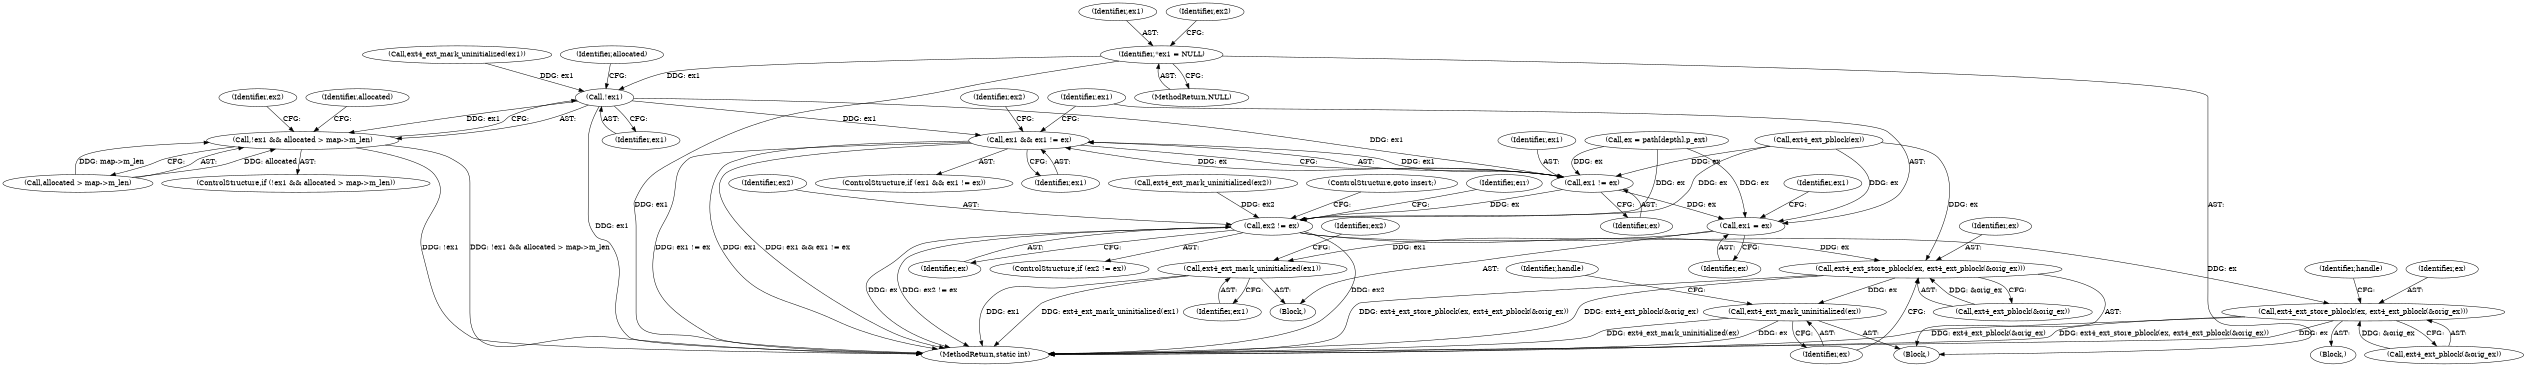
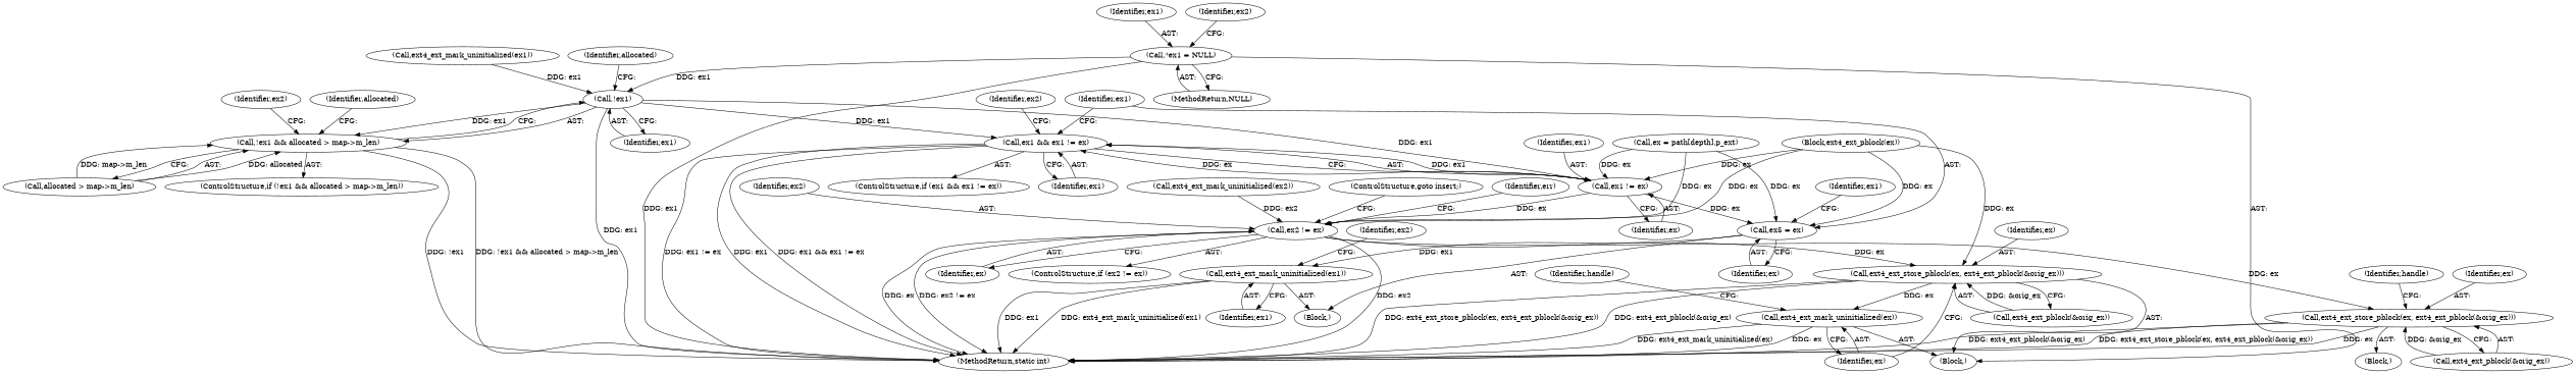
  digraph {
-   n1 [label="(Identifier,*ex1 = NULL)"]
+   n1 [label="(Call,*ex1 = NULL)"]
    n2 [label="(Call,!ex1)"]
    n3 [label="(MethodReturn,NULL)"]
    n4 [label="(Block,)"]
    n5 [label="(MethodReturn,static int)"]
    n6 [label="(Call,!ex1 && allocated > map->m_len)"]
    n7 [label="(Call,ex1 && ex1 != ex)"]
    n8 [label="(Call,ex1 != ex)"]
    n9 [label="(Identifier,ex1)"]
    n10 [label="(Call,allocated > map->m_len)"]
    n11 [label="(ControlStructure,if (!ex1 && allocated > map->m_len))"]
    n12 [label="(Identifier,ex1)"]
    n13 [label="(ControlStructure,if (ex1 && ex1 != ex))"]
-   n14 [label="(Call,ex1 = ex)"]
+   n14 [label="(Call,ex5 = ex)"]
    n15 [label="(Call,ex2 != ex)"]
    n16 [label="(Identifier,ex)"]
    n17 [label="(Call,ext4_ext_mark_uninitialized(ex1))"]
    n18 [label="(Block,)"]
    n19 [label="(Identifier,ex)"]
    n20 [label="(Call,ext4_ext_store_pblock(ex, ext4_ext_pblock(&orig_ex)))"]
    n21 [label="(Call,ext4_ext_store_pblock(ex, ext4_ext_pblock(&orig_ex)))"]
    n22 [label="(Identifier,ex)"]
    n23 [label="(ControlStructure,if (ex2 != ex))"]
    n24 [label="(Identifier,ex1)"]
    n25 [label="(Block,)"]
    n26 [label="(Call,ext4_ext_pblock(&orig_ex))"]
    n27 [label="(Call,ext4_ext_mark_uninitialized(ex))"]
    n28 [label="(Call,ext4_ext_pblock(&orig_ex))"]
    n29 [label="(Identifier,ex)"]
    n30 [label="(Identifier,ex1)"]
    n31 [label="(Identifier,ex1)"]
    n32 [label="(Identifier,allocated)"]
    n33 [label="(Identifier,ex1)"]
    n34 [label="(Identifier,err)"]
    n35 [label="(Identifier,ex2)"]
    n36 [label="(Call,ex = path[depth].p_ext)"]
-   n37 [label="(Call,ext4_ext_pblock(ex))"]
+   n37 [label="(Block,ext4_ext_pblock(ex))"]
    n38 [label="(Identifier,ex)"]
    n39 [label="(Identifier,handle)"]
    n40 [label="(Call,ext4_ext_mark_uninitialized(ex1))"]
    n41 [label="(Identifier,ex2)"]
    n42 [label="(Identifier,ex2)"]
    n43 [label="(Identifier,handle)"]
    n44 [label="(Call,ext4_ext_mark_uninitialized(ex2))"]
    n45 [label="(Identifier,ex2)"]
    n46 [label="(Identifier,ex1)"]
    n47 [label="(Identifier,ex)"]
    n48 [label="(Identifier,ex2)"]
    n49 [label="(Identifier,allocated)"]
    n50 [label="(ControlStructure,goto insert;)"]
    n1 -> n2 [label="DDG: ex1"]
    n1 -> n3 [label="CFG: "]
    n1 -> n4 [label="AST: "]
    n1 -> n5 [label="DDG: ex1"]
    n2 -> n5 [label="DDG: ex1"]
    n2 -> n6 [label="AST: "]
    n2 -> n6 [label="DDG: ex1"]
    n2 -> n7 [label="DDG: ex1"]
    n2 -> n8 [label="DDG: ex1"]
    n2 -> n9 [label="CFG: "]
    n3 -> n1 [label="AST: "]
    n6 -> n2 [label="CFG: "]
    n6 -> n5 [label="DDG: !ex1 && allocated > map->m_len"]
    n6 -> n5 [label="DDG: !ex1"]
    n6 -> n10 [label="CFG: "]
    n6 -> n11 [label="AST: "]
    n7 -> n5 [label="DDG: ex1 && ex1 != ex"]
    n7 -> n5 [label="DDG: ex1 != ex"]
    n7 -> n5 [label="DDG: ex1"]
    n7 -> n8 [label="CFG: "]
    n7 -> n12 [label="CFG: "]
    n7 -> n13 [label="AST: "]
    n8 -> n7 [label="AST: "]
    n8 -> n7 [label="DDG: ex1"]
    n8 -> n7 [label="DDG: ex"]
    n8 -> n14 [label="DDG: ex"]
    n8 -> n15 [label="DDG: ex"]
    n8 -> n16 [label="CFG: "]
    n9 -> n2 [label="AST: "]
    n10 -> n6 [label="AST: "]
    n10 -> n6 [label="DDG: allocated"]
    n10 -> n6 [label="DDG: map->m_len"]
    n12 -> n7 [label="AST: "]
    n14 -> n17 [label="DDG: ex1"]
    n14 -> n18 [label="AST: "]
    n14 -> n19 [label="CFG: "]
    n15 -> n5 [label="DDG: ex2 != ex"]
    n15 -> n5 [label="DDG: ex2"]
    n15 -> n5 [label="DDG: ex"]
    n15 -> n20 [label="DDG: ex"]
    n15 -> n21 [label="DDG: ex"]
    n15 -> n22 [label="CFG: "]
    n15 -> n23 [label="AST: "]
    n16 -> n8 [label="AST: "]
    n17 -> n5 [label="DDG: ext4_ext_mark_uninitialized(ex1)"]
    n17 -> n5 [label="DDG: ex1"]
    n17 -> n18 [label="AST: "]
    n17 -> n24 [label="CFG: "]
    n19 -> n14 [label="AST: "]
    n20 -> n5 [label="DDG: ext4_ext_store_pblock(ex, ext4_ext_pblock(&orig_ex))"]
    n20 -> n5 [label="DDG: ex"]
    n20 -> n5 [label="DDG: ext4_ext_pblock(&orig_ex)"]
    n20 -> n25 [label="AST: "]
    n20 -> n26 [label="CFG: "]
    n21 -> n4 [label="AST: "]
    n21 -> n5 [label="DDG: ext4_ext_store_pblock(ex, ext4_ext_pblock(&orig_ex))"]
    n21 -> n5 [label="DDG: ext4_ext_pblock(&orig_ex)"]
    n21 -> n27 [label="DDG: ex"]
    n21 -> n28 [label="CFG: "]
    n22 -> n15 [label="AST: "]
    n24 -> n17 [label="AST: "]
    n26 -> n20 [label="AST: "]
    n26 -> n20 [label="DDG: &orig_ex"]
    n27 -> n4 [label="AST: "]
    n27 -> n5 [label="DDG: ext4_ext_mark_uninitialized(ex)"]
    n27 -> n5 [label="DDG: ex"]
    n27 -> n29 [label="CFG: "]
    n28 -> n21 [label="AST: "]
    n28 -> n21 [label="DDG: &orig_ex"]
    n29 -> n21 [label="CFG: "]
    n29 -> n27 [label="AST: "]
    n30 -> n8 [label="AST: "]
    n31 -> n14 [label="CFG: "]
    n32 -> n2 [label="CFG: "]
    n33 -> n7 [label="CFG: "]
    n33 -> n14 [label="AST: "]
    n34 -> n15 [label="CFG: "]
    n35 -> n17 [label="CFG: "]
    n36 -> n8 [label="DDG: ex"]
    n36 -> n14 [label="DDG: ex"]
    n36 -> n15 [label="DDG: ex"]
    n37 -> n8 [label="DDG: ex"]
    n37 -> n14 [label="DDG: ex"]
    n37 -> n15 [label="DDG: ex"]
    n37 -> n21 [label="DDG: ex"]
    n38 -> n20 [label="AST: "]
    n39 -> n20 [label="CFG: "]
    n40 -> n2 [label="DDG: ex1"]
    n41 -> n7 [label="CFG: "]
    n42 -> n15 [label="AST: "]
    n43 -> n27 [label="CFG: "]
    n44 -> n15 [label="DDG: ex2"]
    n45 -> n6 [label="CFG: "]
    n46 -> n1 [label="AST: "]
    n47 -> n21 [label="AST: "]
    n48 -> n1 [label="CFG: "]
    n49 -> n6 [label="CFG: "]
    n50 -> n15 [label="CFG: "]
  }
